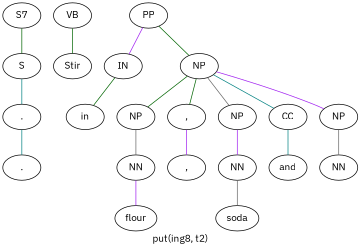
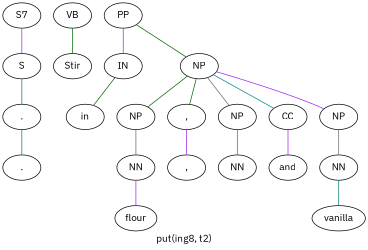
  graph {
    fontname="IBM Plex Sans"
    label="put(ing8, t2)"
    node [fontname="IBM Plex Sans"]
    edge [color=purple fontname="IBM Plex Sans"]
    n1 [label=S7]
    n2 [label=S]
    n3 [label="."]
    n4 [label="."]
    n5 [label=VB]
    n6 [label=Stir]
    n7 [label=PP]
    n8 [label=IN]
    n9 [label=NP]
    n10 [label=in]
    n11 [label=NP]
    n12 [label=","]
    n13 [label=NP]
    n14 [label=CC]
    n15 [label=NP]
    n16 [label=NN]
    n17 [label=","]
    n18 [label=NN]
    n19 [label=and]
    n20 [label=NN]
    n21 [label=flour]
-   n22 [label=soda]
-   n1 -- n2 [color=darkgreen]
+   n23 [label=vanilla]
+   n1 -- n2
    n2 -- n3 [color=teal]
    n3 -- n4 [color=teal]
    n5 -- n6 [color=darkgreen]
    n7 -- n8
    n7 -- n9 [color=darkgreen]
    n8 -- n10 [color=darkgreen]
    n9 -- n11 [color=darkgreen]
    n9 -- n12 [color=darkgreen]
    n9 -- n13 [color=gray40]
    n9 -- n14 [color=teal]
    n9 -- n15
    n11 -- n16 [color=gray40]
    n12 -- n17
    n13 -- n18
-   n14 -- n19 [color=teal]
+   n14 -- n19
    n15 -- n20 [color=gray40]
    n16 -- n21
-   n18 -- n22 [color=gray40]
+   n20 -- n23 [color=teal]
  }
